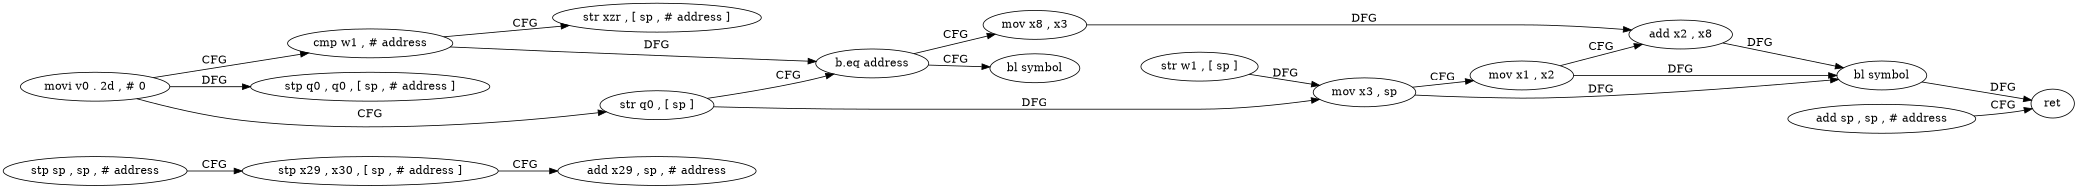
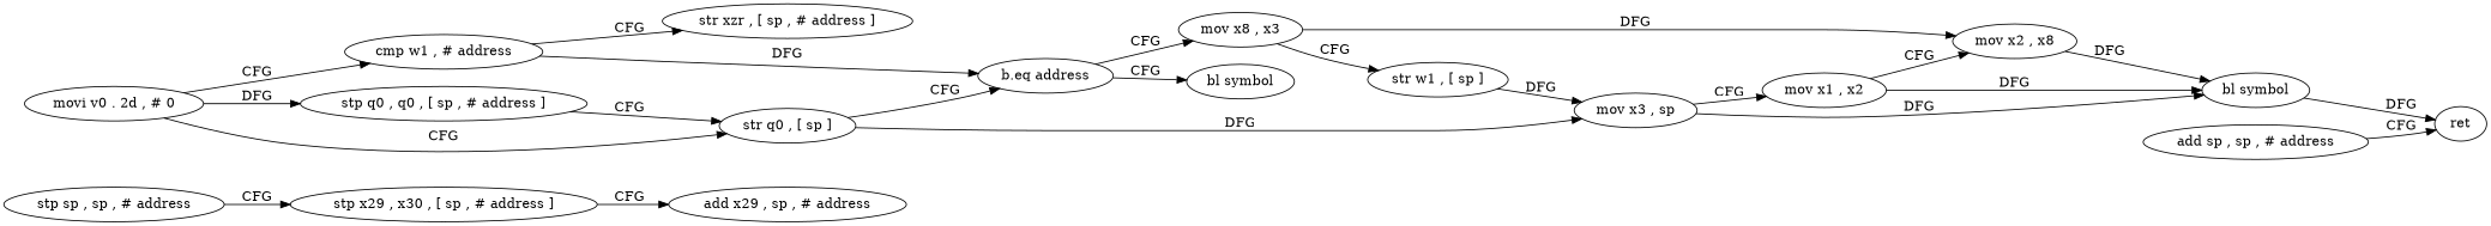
  digraph {
    rankdir=LR
    n1 [label="stp sp , sp , # address"]
    n2 [label="stp x29 , x30 , [ sp , # address ]"]
    n3 [label="add x29 , sp , # address"]
    n4 [label="movi v0 . 2d , # 0"]
    n5 [label="cmp w1 , # address"]
    n6 [label="stp q0 , q0 , [ sp , # address ]"]
    n7 [label="str q0 , [ sp ]"]
    n8 [label="str xzr , [ sp , # address ]"]
    n9 [label="b.eq address"]
    n10 [label="mov x3 , sp"]
    n11 [label="bl symbol"]
    n12 [label="mov x8 , x3"]
    n13 [label="mov x1 , x2"]
    n14 [label="bl symbol"]
    n15 [label="str w1 , [ sp ]"]
-   n16 [label="add x2 , x8"]
+   n16 [label="mov x2 , x8"]
    n17 [label=ret]
    n18 [label="add sp , sp , # address"]
    n1 -> n2 [label=CFG]
    n2 -> n3 [label=CFG]
    n4 -> n5 [label=CFG]
    n4 -> n6 [label=DFG]
    n4 -> n7 [label=CFG]
    n5 -> n8 [label=CFG]
    n5 -> n9 [label=DFG]
+   n6 -> n7 [label=CFG]
    n7 -> n9 [label=CFG]
    n7 -> n10 [label=DFG]
    n9 -> n11 [label=CFG]
    n9 -> n12 [label=CFG]
    n10 -> n13 [label=CFG]
    n10 -> n14 [label=DFG]
+   n12 -> n15 [label=CFG]
    n12 -> n16 [label=DFG]
    n13 -> n14 [label=DFG]
    n13 -> n16 [label=CFG]
    n14 -> n17 [label=DFG]
    n15 -> n10 [label=DFG]
    n16 -> n14 [label=DFG]
    n18 -> n17 [label=CFG]
  }
